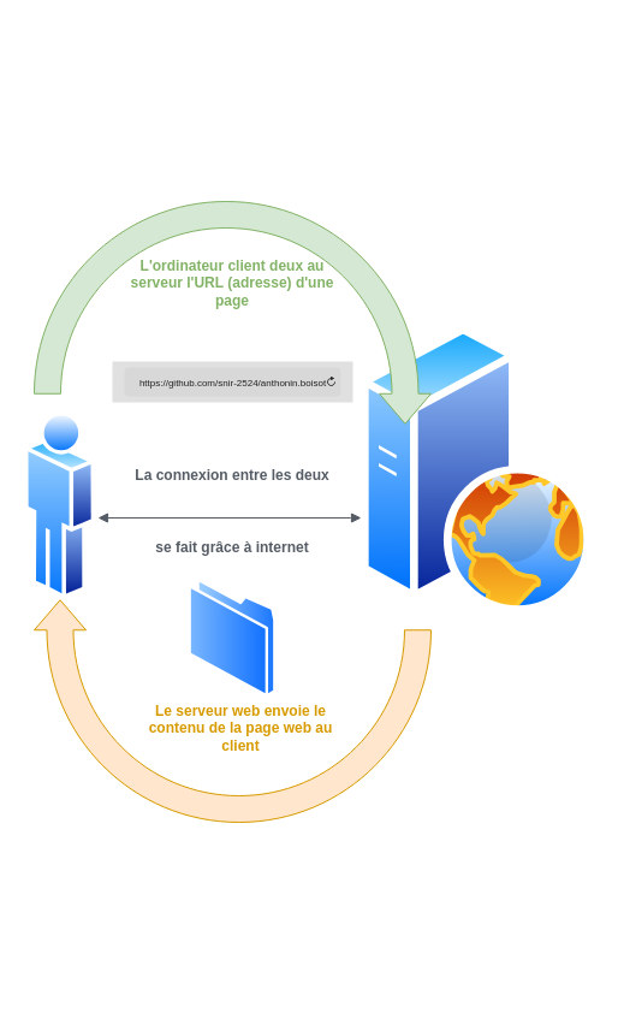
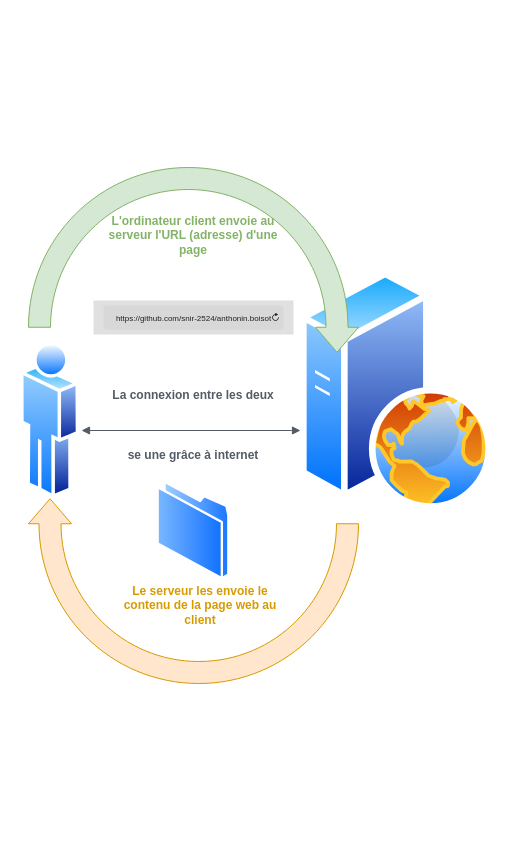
  <mxCell id="0" />
  <mxCell id="1" parent="0" />
  <mxCell id="2" value="" style="aspect=fixed;perimeter=ellipsePerimeter;html=1;align=center;shadow=0;dashed=0;spacingTop=3;image;image=img/lib/active_directory/web_server.svg;" vertex="1" parent="1"><mxGeometry x="300" y="270" width="192" height="240" as="geometry" /></mxCell>
  <mxCell id="3" value="" style="aspect=fixed;perimeter=ellipsePerimeter;html=1;align=center;shadow=0;dashed=0;spacingTop=3;image;image=img/lib/active_directory/user.svg;" vertex="1" parent="1"><mxGeometry x="20" y="340" width="59.2" height="160" as="geometry" /></mxCell>
  <mxCell id="4" value="" style="aspect=fixed;perimeter=ellipsePerimeter;html=1;align=center;shadow=0;dashed=0;spacingTop=3;image;image=img/lib/active_directory/folder.svg;" vertex="1" parent="1"><mxGeometry x="156.5" y="480" width="73" height="100" as="geometry" /></mxCell>
  <mxCell id="5" value="" style="edgeStyle=orthogonalEdgeStyle;html=1;endArrow=block;elbow=vertical;startArrow=block;startFill=1;endFill=1;strokeColor=#545B64;rounded=0;" edge="1" parent="1"><mxGeometry width="100" relative="1" as="geometry"><mxPoint x="81" y="430" as="sourcePoint" /><mxPoint x="300" y="430" as="targetPoint" /><Array as="points"><mxPoint x="291" y="430" /><mxPoint x="291" y="430" /></Array></mxGeometry></mxCell>
  <mxCell id="6" value="" style="html=1;shadow=0;dashed=0;align=center;verticalAlign=middle;shape=mxgraph.arrows2.uTurnArrow;dy=11;arrowHead=43;dx2=25;rotation=-90;fillColor=#ffe6cc;strokeColor=#d79b00;" vertex="1" parent="1"><mxGeometry x="175" y="500" width="36" height="330" as="geometry" /></mxCell>
  <mxCell id="7" value="" style="html=1;shadow=0;dashed=0;align=center;verticalAlign=middle;shape=mxgraph.arrows2.uTurnArrow;dy=11;arrowHead=43;dx2=25;rotation=90;fillColor=#d5e8d4;strokeColor=#82b366;" vertex="1" parent="1"><mxGeometry x="175" y="20" width="36" height="330" as="geometry" /></mxCell>
- <mxCell id="8" value="&lt;b&gt;&lt;font color=&quot;#d79b00&quot;&gt;Le serveur web envoie le contenu de la page web au client&lt;/font&gt;&lt;/b&gt;" style="text;html=1;strokeColor=none;fillColor=none;align=center;verticalAlign=middle;whiteSpace=wrap;rounded=0;" vertex="1" parent="1"><mxGeometry x="110" y="590" width="180" height="30" as="geometry" /></mxCell>
- <mxCell id="9" value="&lt;font color=&quot;#82b366&quot;&gt;&lt;b&gt;L'ordinateur client deux au serveur l'URL (adresse) d'une page&lt;/b&gt;&lt;/font&gt;" style="text;html=1;strokeColor=none;fillColor=none;align=center;verticalAlign=middle;whiteSpace=wrap;rounded=0;" vertex="1" parent="1"><mxGeometry x="103" y="220" width="180" height="30" as="geometry" /></mxCell>
- <mxCell id="10" value="&lt;font color=&quot;#545b64&quot;&gt;&lt;b&gt;se fait grâce à internet&lt;/b&gt;&lt;/font&gt;" style="text;html=1;strokeColor=none;fillColor=none;align=center;verticalAlign=middle;whiteSpace=wrap;rounded=0;" vertex="1" parent="1"><mxGeometry x="103" y="440" width="180" height="30" as="geometry" /></mxCell>
+ <mxCell id="8" value="&lt;b&gt;&lt;font color=&quot;#d79b00&quot;&gt;Le serveur les envoie le contenu de la page web au client&lt;/font&gt;&lt;/b&gt;" style="text;html=1;strokeColor=none;fillColor=none;align=center;verticalAlign=middle;whiteSpace=wrap;rounded=0;" vertex="1" parent="1"><mxGeometry x="110" y="590" width="180" height="30" as="geometry" /></mxCell>
+ <mxCell id="9" value="&lt;font color=&quot;#82b366&quot;&gt;&lt;b&gt;L'ordinateur client envoie au serveur l'URL (adresse) d'une page&lt;/b&gt;&lt;/font&gt;" style="text;html=1;strokeColor=none;fillColor=none;align=center;verticalAlign=middle;whiteSpace=wrap;rounded=0;" vertex="1" parent="1"><mxGeometry x="103" y="220" width="180" height="30" as="geometry" /></mxCell>
+ <mxCell id="10" value="&lt;font color=&quot;#545b64&quot;&gt;&lt;b&gt;se une grâce à internet&lt;/b&gt;&lt;/font&gt;" style="text;html=1;strokeColor=none;fillColor=none;align=center;verticalAlign=middle;whiteSpace=wrap;rounded=0;" vertex="1" parent="1"><mxGeometry x="103" y="440" width="180" height="30" as="geometry" /></mxCell>
  <mxCell id="11" value="&lt;font color=&quot;#545b64&quot;&gt;&lt;b&gt;La connexion entre les deux&lt;/b&gt;&lt;/font&gt;" style="text;html=1;strokeColor=none;fillColor=none;align=center;verticalAlign=middle;whiteSpace=wrap;rounded=0;" vertex="1" parent="1"><mxGeometry x="103" y="380" width="180" height="30" as="geometry" /></mxCell>
  <mxCell id="12" value="https://github.com/snir-2524/anthonin.boisot" style="html=1;strokeWidth=1;shadow=0;dashed=0;shape=mxgraph.ios7ui.url;fillColor=#e0e0e0;strokeColor=#c0c0c0;buttonText=;strokeColor2=#222222;fontColor=#222222;fontSize=8;spacingTop=2;align=center;" vertex="1" parent="1"><mxGeometry x="93" y="300" width="200" height="34" as="geometry" /></mxCell>
